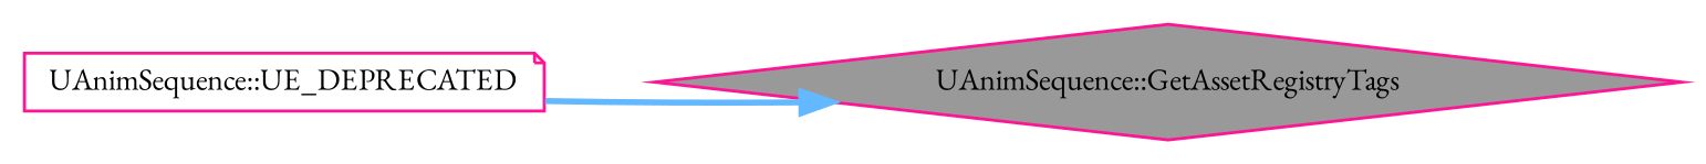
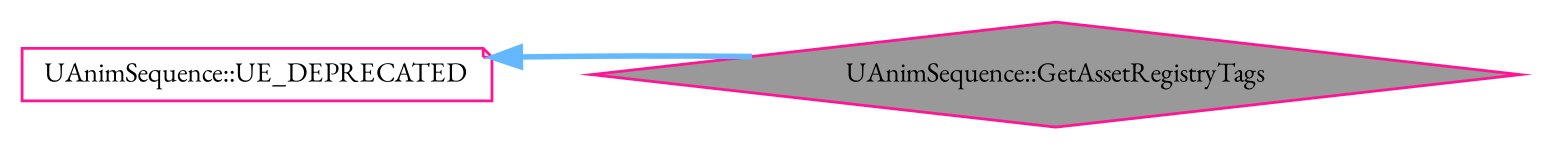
  digraph {
    rankdir=RL
    fontname="EB Garamond"
    node [color=deeppink fontname="EB Garamond" fontsize=10 style=filled]
    n1 [fillcolor=grey60 fontcolor=black height=0.2 label="UAnimSequence::GetAssetRegistryTags" shape=diamond width=0.4]
    n2 [fillcolor=white height=0.2 label="UAnimSequence::UE_DEPRECATED" shape=note width=0.4]
-   n1 -> n2 [color=steelblue1 dir=back fontname="EB Garamond" fontsize=10 labelfontname=Helvetica labelfontsize=10 style=bold]
+   n2 -> n1 [color=steelblue1 dir=back fontname="EB Garamond" fontsize=10 labelfontname=Helvetica labelfontsize=10 style=bold]
  }
